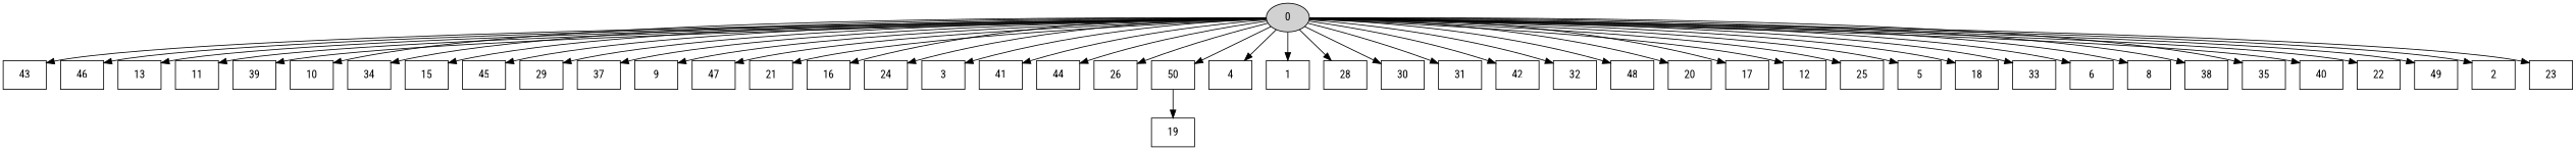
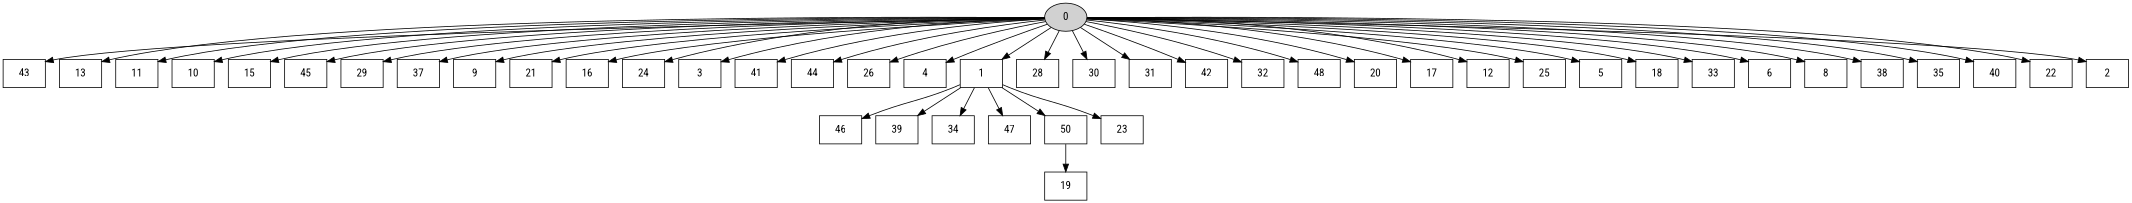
  digraph {
    fontname="Roboto Condensed"
    node [fillcolor=white fontname="Roboto Condensed" style=filled shape=box]
    edge [fontname="Roboto Condensed"]
    0 [fillcolor=grey82 shape=""]
    n2 [label="43\n"]
    n3 [label="46\n"]
    n4 [label="13\n"]
    n5 [label="11\n"]
    n6 [label="39\n"]
    n7 [label="10\n"]
    n8 [label="34\n"]
    n9 [label="15\n"]
    n10 [label="45\n"]
    n11 [label="29\n"]
    n12 [label="37\n"]
    n13 [label="9\n"]
    n14 [label="47\n"]
    n15 [label="21\n"]
    n16 [label="16\n"]
    n17 [label="24\n"]
    n18 [label="3\n"]
    n19 [label="41\n"]
    n20 [label="44\n"]
    n21 [label="26\n"]
    n22 [label="50\n"]
    n23 [label="4\n"]
    n24 [label="1\n"]
    n25 [label="28\n"]
    n26 [label="30\n"]
    n27 [label="31\n"]
    n28 [label="42\n"]
    n29 [label="32\n"]
    n30 [label="48\n"]
    n31 [label="20\n"]
    n32 [label="17\n"]
    n33 [label="12\n"]
    n34 [label="25\n"]
    n35 [label="5\n"]
    n36 [label="18\n"]
    n37 [label="33\n"]
    n38 [label="6\n"]
    n39 [label="8\n"]
    n40 [label="38\n"]
    n41 [label="35\n"]
    n42 [label="40\n"]
    n43 [label="22\n"]
-   n44 [label="49\n"]
    n45 [label="2\n"]
    n46 [label="23\n"]
    n47 [label="19\n"]
    0 -> n2
-   0 -> n3
+   n24 -> n3
    0 -> n4
    0 -> n5
-   0 -> n6
+   n24 -> n6
    0 -> n7
-   0 -> n8
+   n24 -> n8
    0 -> n9
    0 -> n10
    0 -> n11
    0 -> n12
    0 -> n13
-   0 -> n14
+   n24 -> n14
    0 -> n15
    0 -> n16
    0 -> n17
    0 -> n18
    0 -> n19
    0 -> n20
    0 -> n21
-   0 -> n22
+   n24 -> n22
    0 -> n23
    0 -> n24
    0 -> n25
    0 -> n26
    0 -> n27
    0 -> n28
    0 -> n29
    0 -> n30
    0 -> n31
    0 -> n32
    0 -> n33
    0 -> n34
    0 -> n35
    0 -> n36
    0 -> n37
    0 -> n38
    0 -> n39
    0 -> n40
    0 -> n41
    0 -> n42
    0 -> n43
-   0 -> n44
    0 -> n45
-   0 -> n46
+   n24 -> n46
    n22 -> n47
  }
